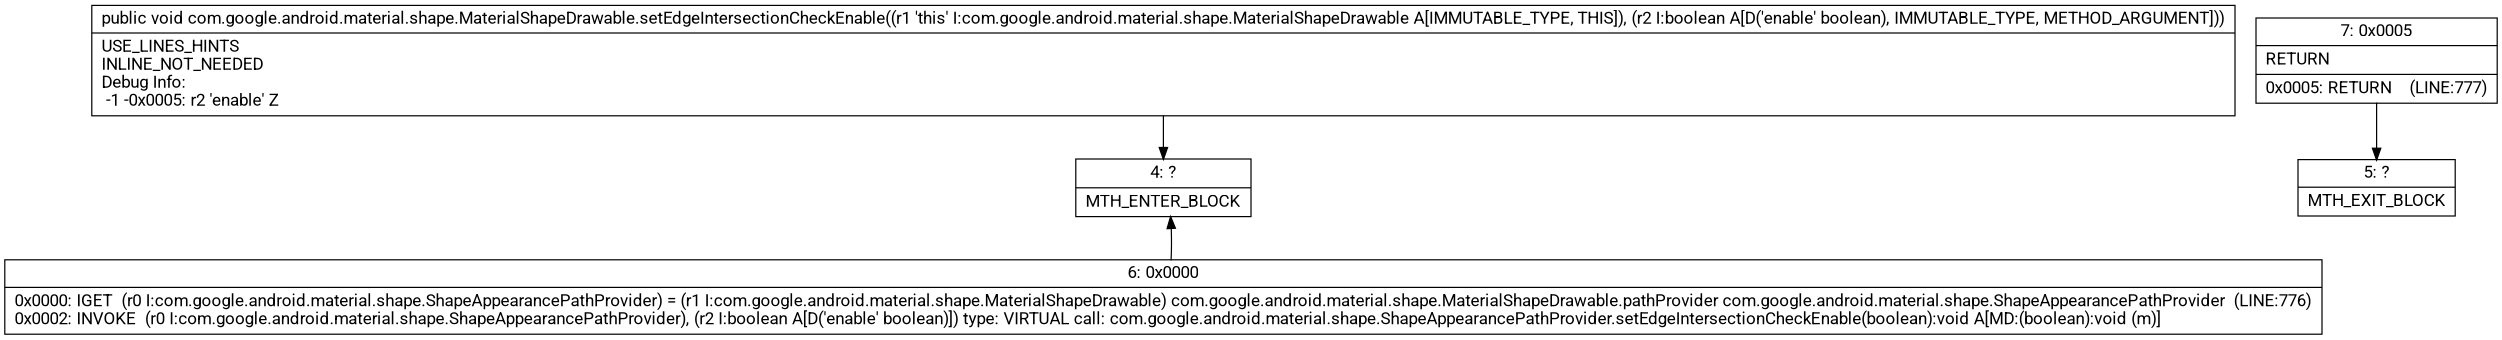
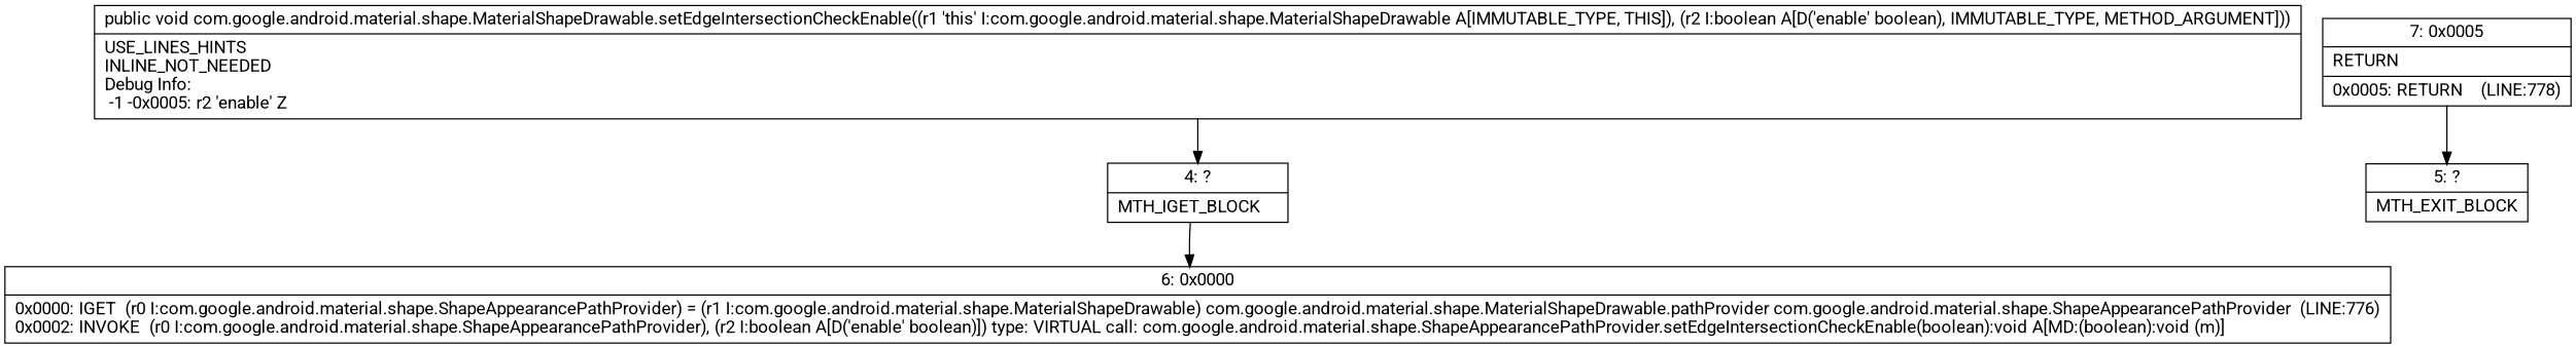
  digraph {
    fontname=Roboto
    node [fontname=Roboto shape=record]
    edge [fontname=Roboto]
-   n1 [label="{4\:\ ?|MTH_ENTER_BLOCK\l}"]
+   n1 [label="{4\:\ ?|MTH_IGET_BLOCK\l}"]
    n2 [label="{6\:\ 0x0000|0x0000: IGET  (r0 I:com.google.android.material.shape.ShapeAppearancePathProvider) = (r1 I:com.google.android.material.shape.MaterialShapeDrawable) com.google.android.material.shape.MaterialShapeDrawable.pathProvider com.google.android.material.shape.ShapeAppearancePathProvider  (LINE:776)\l0x0002: INVOKE  (r0 I:com.google.android.material.shape.ShapeAppearancePathProvider), (r2 I:boolean A[D('enable' boolean)]) type: VIRTUAL call: com.google.android.material.shape.ShapeAppearancePathProvider.setEdgeIntersectionCheckEnable(boolean):void A[MD:(boolean):void (m)]\l}"]
-   n3 [label="{7\:\ 0x0005|RETURN\l|0x0005: RETURN    (LINE:777)\l}"]
+   n3 [label="{7\:\ 0x0005|RETURN\l|0x0005: RETURN    (LINE:778)\l}"]
    n4 [label="{5\:\ ?|MTH_EXIT_BLOCK\l}"]
    n5 [label="{public void com.google.android.material.shape.MaterialShapeDrawable.setEdgeIntersectionCheckEnable((r1 'this' I:com.google.android.material.shape.MaterialShapeDrawable A[IMMUTABLE_TYPE, THIS]), (r2 I:boolean A[D('enable' boolean), IMMUTABLE_TYPE, METHOD_ARGUMENT]))  | USE_LINES_HINTS\lINLINE_NOT_NEEDED\lDebug Info:\l  \-1 \-0x0005: r2 'enable' Z\l}"]
-   n2 -> n1
+   n1 -> n2
    n3 -> n4
    n5 -> n1
  }
